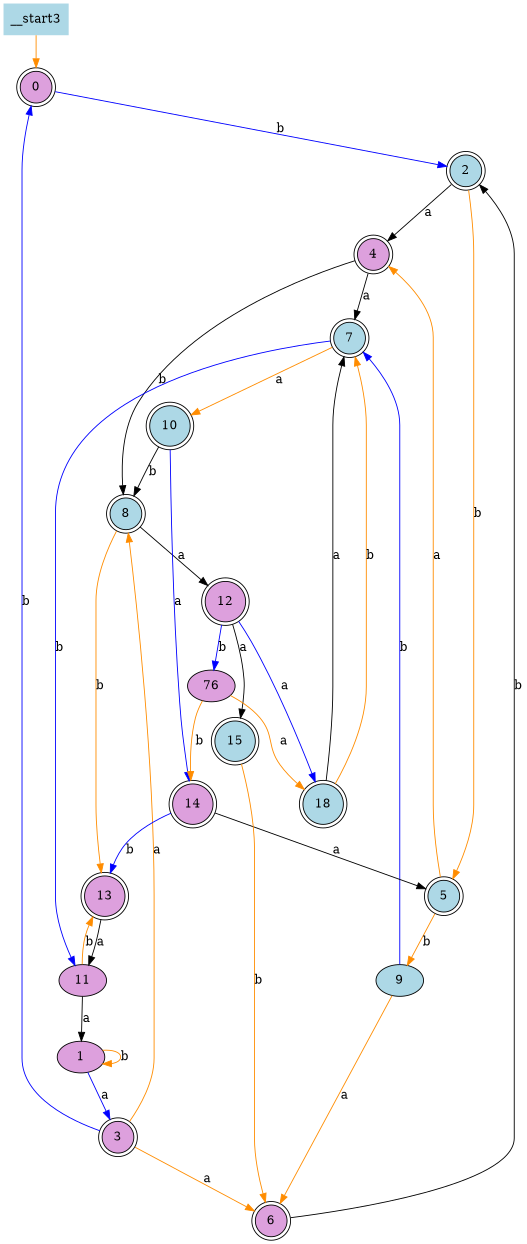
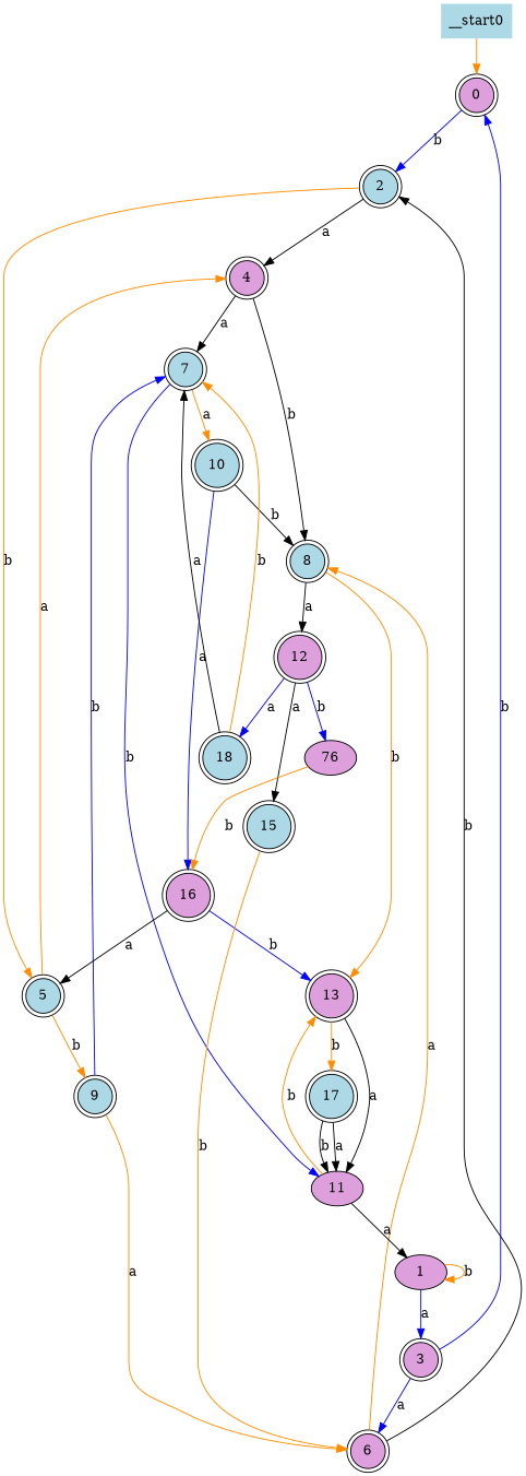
  digraph {
    node [fillcolor=lightblue shape=doublecircle style=filled]
    edge [color=darkorange]
-   __start0 [shape=none label=__start3]
+   __start0 [shape=none]
    0 [fillcolor=plum]
    2
    1 [fillcolor=plum shape=""]
    3 [fillcolor=plum]
    4 [fillcolor=plum]
    5
    6 [fillcolor=plum]
    7
    8
-   9 [shape=""]
+   9
    10
    11 [fillcolor=plum shape=""]
    12 [fillcolor=plum]
    13 [fillcolor=plum]
-   14 [fillcolor=plum]
+   14 [fillcolor=plum label=16]
    15
    n18 [fillcolor=plum label=76 shape=""]
    18
+   17
    __start0 -> 0
    0 -> 2 [color=blue label=b]
    2 -> 4 [color=black label=a]
    2 -> 5 [label=b]
    1 -> 1 [label=b]
    1 -> 3 [color=blue label=a]
    3 -> 0 [color=blue label=b]
-   3 -> 6 [label=a]
+   3 -> 6 [color=blue label=a]
    4 -> 7 [color=black label=a]
    4 -> 8 [color=black label=b]
    5 -> 4 [label=a]
    5 -> 9 [label=b]
    6 -> 2 [color=black label=b]
-   3 -> 8 [label=a]
+   6 -> 8 [label=a]
    7 -> 10 [label=a]
    7 -> 11 [color=blue label=b]
    8 -> 12 [color=black label=a]
    8 -> 13 [label=b]
    9 -> 6 [label=a]
    9 -> 7 [color=blue label=b]
    10 -> 8 [color=black label=b]
    10 -> 14 [color=blue label=a]
    11 -> 1 [color=black label=a]
    11 -> 13 [label=b]
    12 -> 15 [color=black label=a]
    12 -> n18 [color=blue label=b]
    12 -> 18 [color=blue label=a]
    13 -> 11 [color=black label=a]
+   13 -> 17 [label=b]
    14 -> 5 [color=black label=a]
    14 -> 13 [color=blue label=b]
    15 -> 6 [label=b]
    n18 -> 14 [label=b]
-   n18 -> 18 [label=a]
    18 -> 7 [color=black label=a]
    18 -> 7 [label=b]
+   17 -> 11 [color=black label=a]
+   17 -> 11 [color=black label=b]
  }
